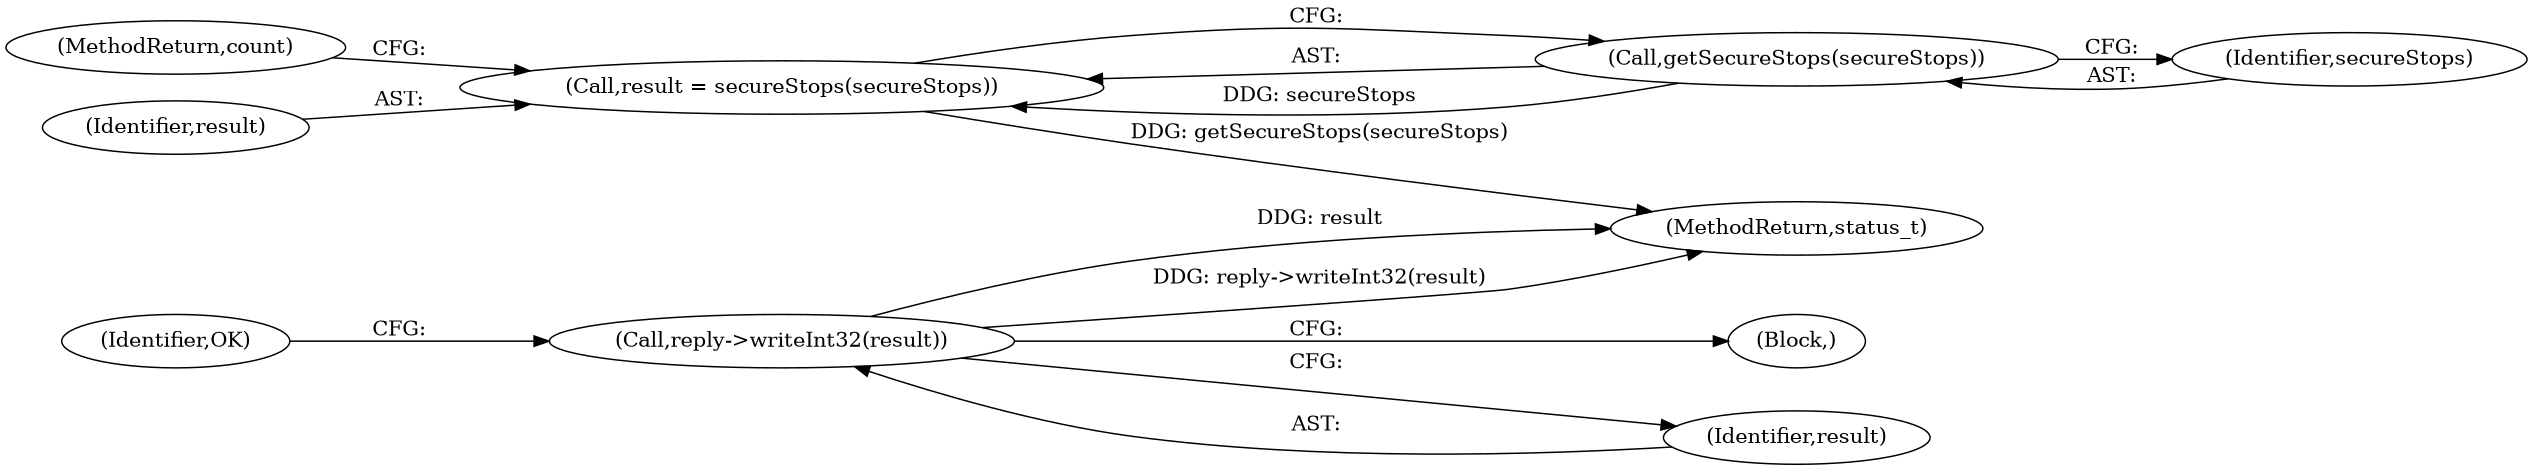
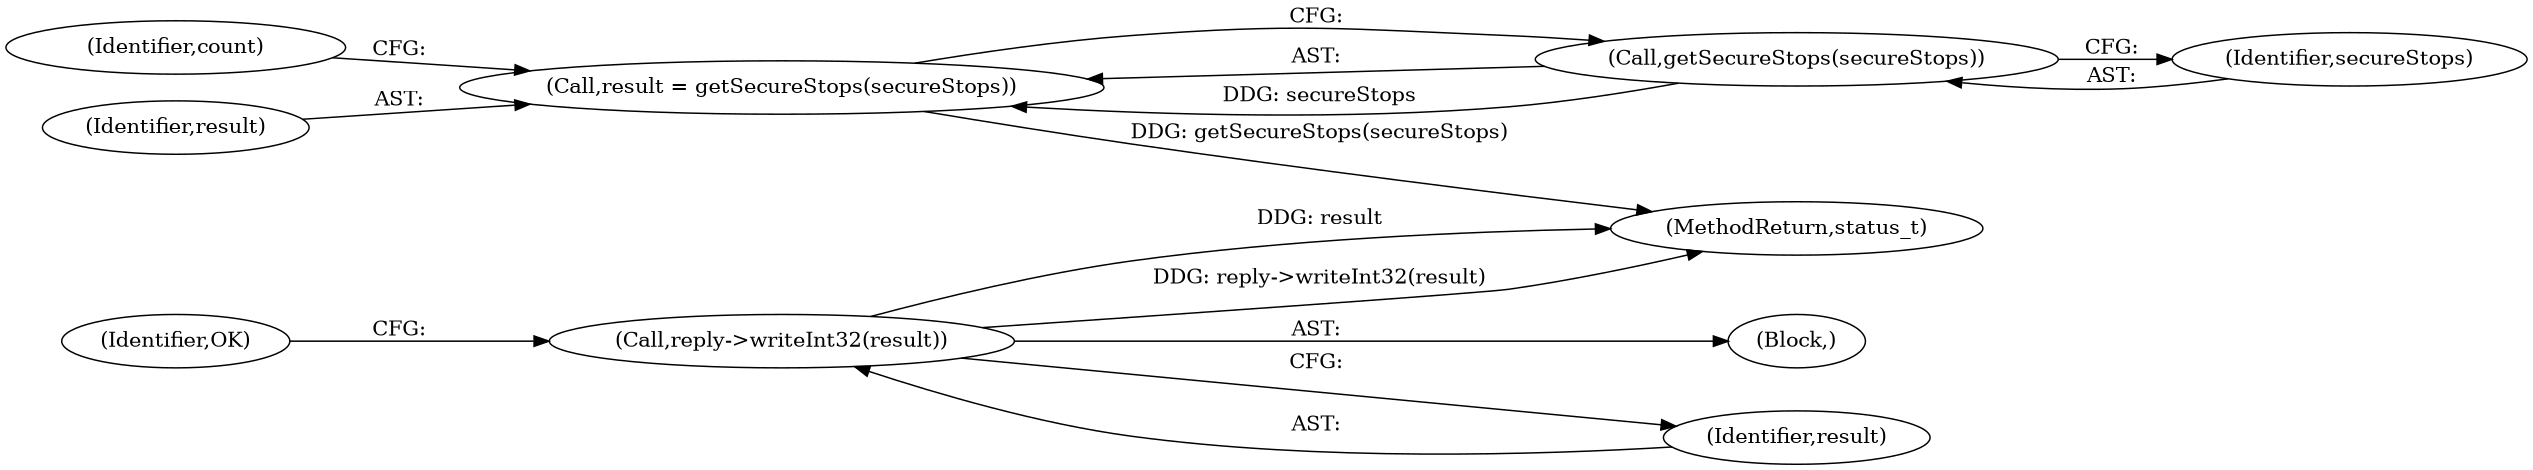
  digraph {
    rankdir=LR
    n1 [label="(Call,reply->writeInt32(result))"]
    n2 [label="(Block,)"]
    n3 [label="(MethodReturn,status_t)"]
    n4 [label="(Identifier,result)"]
-   n5 [label="(Call,result = secureStops(secureStops))"]
+   n5 [label="(Call,result = getSecureStops(secureStops))"]
    n6 [label="(Call,getSecureStops(secureStops))"]
    n7 [label="(Identifier,secureStops)"]
    n8 [label="(Identifier,OK)"]
-   n9 [label="(MethodReturn,count)"]
+   n9 [label="(Identifier,count)"]
    n10 [label="(Identifier,result)"]
-   n1 -> n2 [label="CFG: "]
+   n1 -> n2 [label="AST: "]
    n1 -> n3 [label="DDG: result"]
    n1 -> n3 [label="DDG: reply->writeInt32(result)"]
    n1 -> n4 [label="CFG: "]
    n4 -> n1 [label="AST: "]
    n5 -> n3 [label="DDG: getSecureStops(secureStops)"]
    n5 -> n6 [label="CFG: "]
    n6 -> n5 [label="AST: "]
    n6 -> n5 [label="DDG: secureStops"]
    n6 -> n7 [label="CFG: "]
    n7 -> n6 [label="AST: "]
    n8 -> n1 [label="CFG: "]
    n9 -> n5 [label="CFG: "]
    n10 -> n5 [label="AST: "]
  }
